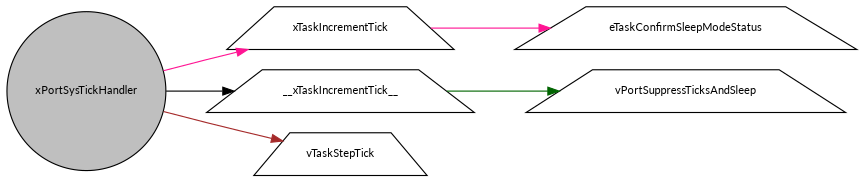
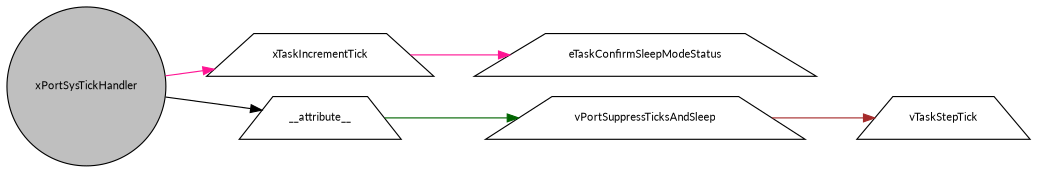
  digraph {
    fontname=Lato
    rankdir=LR
    node [color=black fillcolor=white fontname=Lato fontsize=10 shape=trapezium style=filled]
    edge [color=deeppink fontname=Lato fontsize=10 labelfontname=Helvetica labelfontsize=10 style=solid]
    n1 [fillcolor=grey75 fontcolor=black height=0.2 label=xPortSysTickHandler shape=circle width=0.4]
    n2 [height=0.2 label=xTaskIncrementTick width=0.4]
-   n3 [height=0.2 label=__xTaskIncrementTick__ width=0.4]
+   n3 [height=0.2 label=__attribute__ width=0.4]
    n4 [height=0.2 label=vTaskStepTick width=0.4]
    n5 [height=0.2 label=eTaskConfirmSleepModeStatus width=0.4]
    n6 [height=0.2 label=vPortSuppressTicksAndSleep width=0.4]
    n1 -> n2
    n1 -> n3 [color=black]
-   n1 -> n4 [color=brown]
+   n6 -> n4 [color=brown]
    n2 -> n5
    n3 -> n6 [color=darkgreen]
  }
